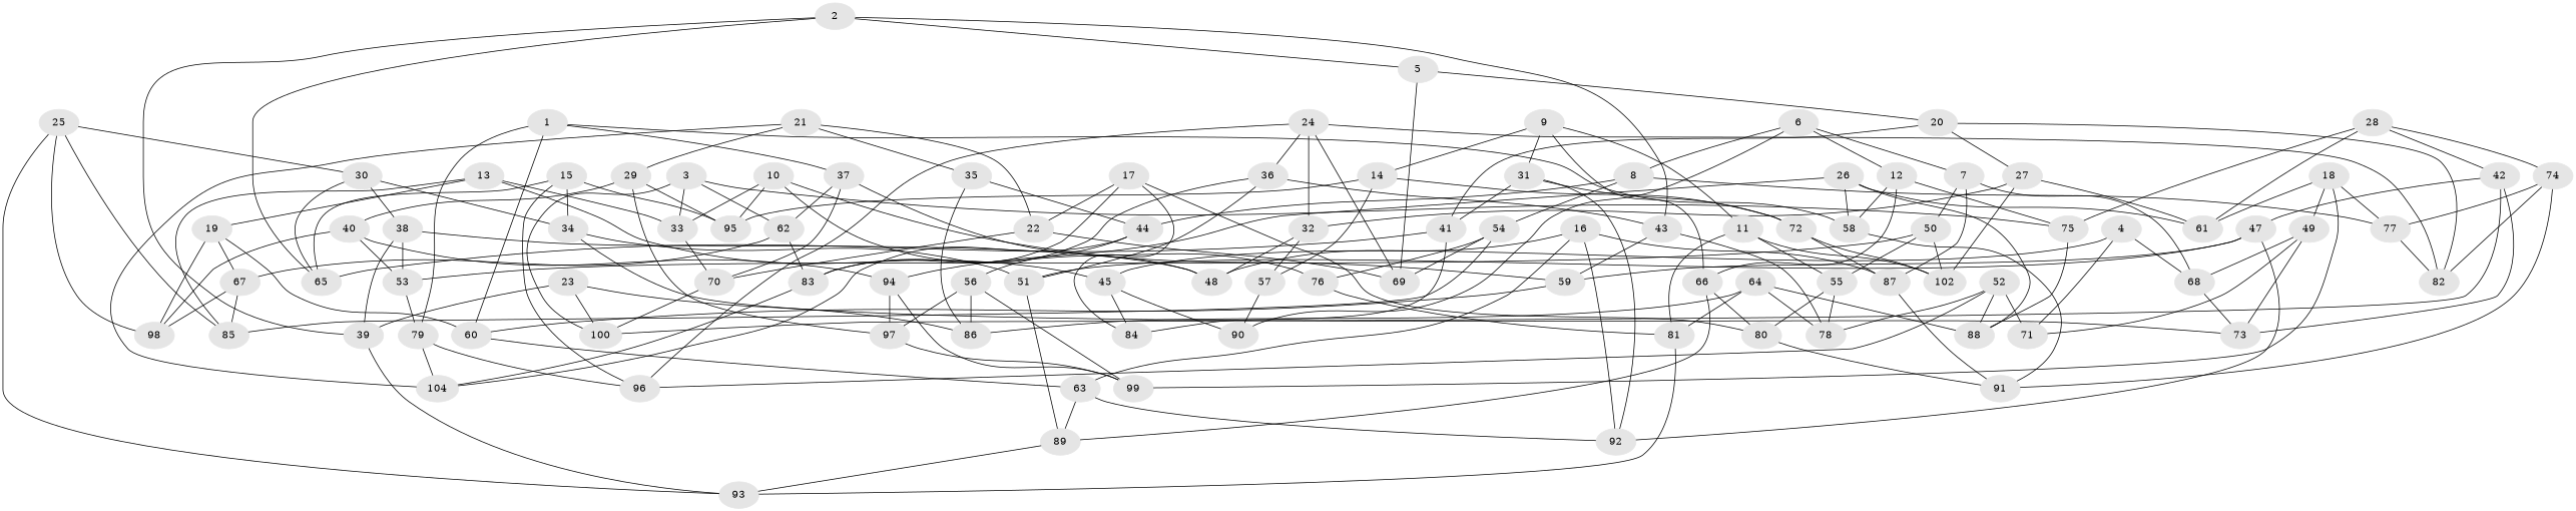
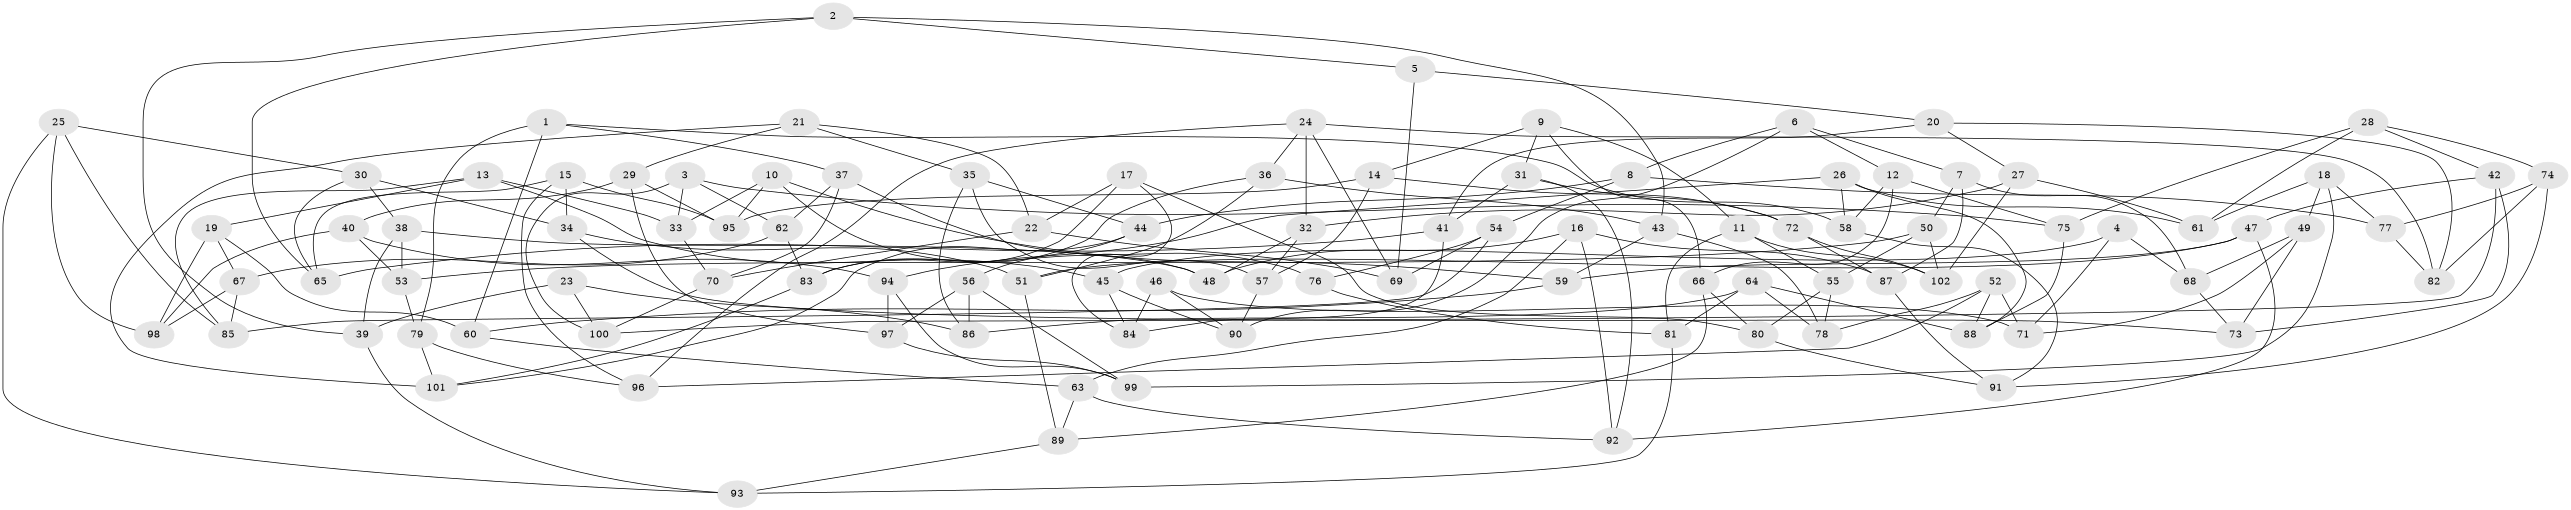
  graph {
    node [color=gray90 style=filled]
    1
    37
    58
    60
    79
    62
    70
    76
    91
    63
    96
-   101 [label=104]
+   101
    2
    5
    39
    43
    65
    20
    69
    93
    59
    78
    3
    33
    75
    100
    83
    67
    88
    4
    45
    68
    71
    32
    48
    57
    90
    84
    73
    27
    41
    82
    23
    86
    6
    7
    8
    12
    50
    87
    44
    54
    77
    66
    55
    102
    53
    56
    85
    9
    11
    14
    31
    81
    95
    72
    92
    80
    89
    10
    13
    19
    98
    15
    34
    51
    16
    17
    22
    18
    49
    61
    99
    21
    29
    35
    40
    97
    24
    36
    25
    30
    38
    26
    94
    28
    42
    74
    47
+   46
    52
    64
    1 -- 37
    1 -- 58
    1 -- 60
    1 -- 79
    37 -- 62
    37 -- 70
    37 -- 76
    58 -- 91
    60 -- 63
    79 -- 96
    79 -- 101
    62 -- 83
    62 -- 67
    70 -- 100
    76 -- 81
    63 -- 92
    63 -- 89
    2 -- 5
    2 -- 39
    2 -- 43
    2 -- 65
    5 -- 20
    5 -- 69
    39 -- 93
    43 -- 59
    43 -- 78
    20 -- 27
    20 -- 41
    20 -- 82
    59 -- 60
    3 -- 62
    3 -- 33
    3 -- 75
    3 -- 100
    33 -- 70
    75 -- 88
    83 -- 101
    67 -- 85
    67 -- 98
    4 -- 45
    4 -- 68
    4 -- 71
    45 -- 90
    45 -- 84
    68 -- 73
    32 -- 48
    32 -- 57
    57 -- 90
    27 -- 32
    27 -- 102
    27 -- 61
    41 -- 65
    41 -- 84
    23 -- 39
    23 -- 100
    23 -- 86
    6 -- 90
    6 -- 7
    6 -- 8
    6 -- 12
    7 -- 68
    7 -- 50
    7 -- 87
    8 -- 44
    8 -- 54
    8 -- 77
    12 -- 58
    12 -- 75
    12 -- 66
    50 -- 55
    50 -- 102
    50 -- 53
    87 -- 91
    44 -- 101
    44 -- 56
    54 -- 76
    54 -- 69
    54 -- 85
    77 -- 82
    66 -- 80
    66 -- 89
    55 -- 78
    55 -- 80
    53 -- 79
    56 -- 86
    56 -- 99
    56 -- 97
    9 -- 66
    9 -- 11
    9 -- 14
    9 -- 31
    11 -- 55
    11 -- 102
    11 -- 81
    14 -- 57
    14 -- 95
    14 -- 72
    31 -- 41
    31 -- 72
    31 -- 92
    81 -- 93
    72 -- 87
    72 -- 102
    80 -- 91
    89 -- 93
    10 -- 59
    10 -- 33
    10 -- 48
    10 -- 95
    13 -- 33
    13 -- 45
    13 -- 85
    13 -- 19
    19 -- 60
    19 -- 67
    19 -- 98
    15 -- 96
    15 -- 65
    15 -- 95
    15 -- 34
    34 -- 73
    34 -- 51
    51 -- 89
    16 -- 63
    16 -- 48
    16 -- 87
    16 -- 92
    17 -- 83
    17 -- 84
    17 -- 80
    17 -- 22
    22 -- 70
    22 -- 69
    18 -- 77
    18 -- 49
    18 -- 61
    18 -- 99
    49 -- 68
    49 -- 71
    49 -- 73
    21 -- 101
    21 -- 22
    21 -- 29
    21 -- 35
    29 -- 95
    29 -- 40
    29 -- 97
+   35 -- 57
    35 -- 86
    35 -- 44
    40 -- 53
    40 -- 98
    40 -- 94
    97 -- 99
    24 -- 96
    24 -- 69
    24 -- 32
    24 -- 82
    24 -- 36
    36 -- 43
    36 -- 83
    36 -- 51
    25 -- 93
    25 -- 85
    25 -- 98
    25 -- 30
    30 -- 65
    30 -- 34
    30 -- 38
    38 -- 39
    38 -- 48
    38 -- 53
    26 -- 58
    26 -- 88
    26 -- 61
    26 -- 94
    94 -- 99
    94 -- 97
    28 -- 75
    28 -- 61
    28 -- 42
    28 -- 74
    42 -- 100
    42 -- 73
    42 -- 47
    74 -- 91
    74 -- 82
    74 -- 77
    47 -- 59
    47 -- 92
    47 -- 51
+   46 -- 71
+   46 -- 90
+   46 -- 84
    52 -- 96
    52 -- 78
    52 -- 88
    52 -- 71
    64 -- 78
    64 -- 88
    64 -- 86
    64 -- 81
  }
